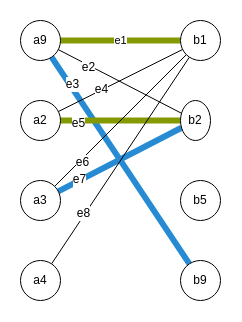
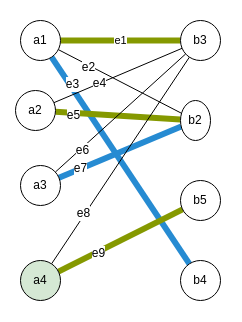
  <mxCell id="0" />
  <mxCell id="1" parent="0" />
  <mxCell id="2" value="e1" style="rounded=0;orthogonalLoop=1;jettySize=auto;html=1;endArrow=none;endFill=0;strokeColor=#859900;strokeWidth=6;" edge="1" parent="1" source="7" target="23"><mxGeometry relative="1" as="geometry" /></mxCell>
  <mxCell id="3" style="edgeStyle=none;rounded=0;orthogonalLoop=1;jettySize=auto;html=1;endArrow=none;endFill=0;" edge="1" parent="1" source="7" target="24"><mxGeometry relative="1" as="geometry" /></mxCell>
  <mxCell id="4" value="e2" style="text;html=1;resizable=0;points=[];align=center;verticalAlign=middle;labelBackgroundColor=#ffffff;" vertex="1" connectable="0" parent="3"><mxGeometry x="-0.502" y="-2" relative="1" as="geometry"><mxPoint as="offset" /></mxGeometry></mxCell>
  <mxCell id="5" style="edgeStyle=none;rounded=0;orthogonalLoop=1;jettySize=auto;html=1;endArrow=none;endFill=0;strokeColor=#268BD2;strokeWidth=6;" edge="1" parent="1" source="7" target="26"><mxGeometry relative="1" as="geometry" /></mxCell>
  <mxCell id="6" value="e3" style="text;html=1;resizable=0;points=[];align=center;verticalAlign=middle;labelBackgroundColor=#ffffff;" vertex="1" connectable="0" parent="5"><mxGeometry x="-0.723" y="2" relative="1" as="geometry"><mxPoint as="offset" /></mxGeometry></mxCell>
- <mxCell id="7" value="a9" style="ellipse;whiteSpace=wrap;html=1;aspect=fixed;" vertex="1" parent="1"><mxGeometry x="20" y="20" width="40" height="40" as="geometry" /></mxCell>
+ <mxCell id="7" value="a1" style="ellipse;whiteSpace=wrap;html=1;aspect=fixed;" vertex="1" parent="1"><mxGeometry x="20" y="20" width="40" height="40" as="geometry" /></mxCell>
  <mxCell id="8" style="edgeStyle=none;rounded=0;orthogonalLoop=1;jettySize=auto;html=1;endArrow=none;endFill=0;" edge="1" parent="1" source="12" target="23"><mxGeometry relative="1" as="geometry" /></mxCell>
  <mxCell id="9" value="e4" style="text;html=1;resizable=0;points=[];align=center;verticalAlign=middle;labelBackgroundColor=#ffffff;" vertex="1" connectable="0" parent="8"><mxGeometry x="-0.303" relative="1" as="geometry"><mxPoint y="-1" as="offset" /></mxGeometry></mxCell>
  <mxCell id="10" style="edgeStyle=none;rounded=0;orthogonalLoop=1;jettySize=auto;html=1;endArrow=none;endFill=0;strokeColor=#859900;strokeWidth=6;" edge="1" parent="1" source="12" target="24"><mxGeometry relative="1" as="geometry" /></mxCell>
  <mxCell id="11" value="e5" style="text;html=1;resizable=0;points=[];align=center;verticalAlign=middle;labelBackgroundColor=#ffffff;" vertex="1" connectable="0" parent="10"><mxGeometry x="-0.717" y="-2" relative="1" as="geometry"><mxPoint as="offset" /></mxGeometry></mxCell>
- <mxCell id="12" value="a2" style="ellipse;whiteSpace=wrap;html=1;aspect=fixed;" vertex="1" parent="1"><mxGeometry x="20" y="100" width="40" height="40" as="geometry" /></mxCell>
+ <mxCell id="12" value="a2" style="ellipse;whiteSpace=wrap;html=1;aspect=fixed;" vertex="1" parent="1"><mxGeometry x="15" y="90" width="40" height="40" as="geometry" /></mxCell>
  <mxCell id="13" style="edgeStyle=none;rounded=0;orthogonalLoop=1;jettySize=auto;html=1;endArrow=none;endFill=0;" edge="1" parent="1" source="17" target="23"><mxGeometry relative="1" as="geometry" /></mxCell>
  <mxCell id="14" value="e6" style="text;html=1;resizable=0;points=[];align=center;verticalAlign=middle;labelBackgroundColor=#ffffff;" vertex="1" connectable="0" parent="13"><mxGeometry x="-0.607" y="-1" relative="1" as="geometry"><mxPoint y="1" as="offset" /></mxGeometry></mxCell>
  <mxCell id="15" style="edgeStyle=none;rounded=0;orthogonalLoop=1;jettySize=auto;html=1;endArrow=none;endFill=0;strokeColor=#268BD2;strokeWidth=6;" edge="1" parent="1" source="17" target="24"><mxGeometry relative="1" as="geometry" /></mxCell>
  <mxCell id="16" value="e7" style="text;html=1;resizable=0;points=[];align=center;verticalAlign=middle;labelBackgroundColor=#ffffff;" vertex="1" connectable="0" parent="15"><mxGeometry x="-0.65" y="1" relative="1" as="geometry"><mxPoint as="offset" /></mxGeometry></mxCell>
- <mxCell id="17" value="a3" style="ellipse;whiteSpace=wrap;html=1;aspect=fixed;" vertex="1" parent="1"><mxGeometry x="20" y="180" width="40" height="40" as="geometry" /></mxCell>
+ <mxCell id="17" value="a3" style="ellipse;whiteSpace=wrap;html=1;aspect=fixed;" vertex="1" parent="1"><mxGeometry x="20" y="165" width="40" height="40" as="geometry" /></mxCell>
  <mxCell id="18" style="edgeStyle=none;rounded=0;orthogonalLoop=1;jettySize=auto;html=1;endArrow=none;endFill=0;" edge="1" parent="1" source="22" target="23"><mxGeometry relative="1" as="geometry" /></mxCell>
  <mxCell id="19" value="e8" style="text;html=1;resizable=0;points=[];align=center;verticalAlign=middle;labelBackgroundColor=#ffffff;" vertex="1" connectable="0" parent="18"><mxGeometry x="-0.52" y="1" relative="1" as="geometry"><mxPoint x="-1" as="offset" /></mxGeometry></mxCell>
- <mxCell id="22" value="a4" style="ellipse;whiteSpace=wrap;html=1;aspect=fixed;" vertex="1" parent="1"><mxGeometry x="20" y="260" width="40" height="40" as="geometry" /></mxCell>
- <mxCell id="23" value="b1" style="ellipse;whiteSpace=wrap;html=1;aspect=fixed;" vertex="1" parent="1"><mxGeometry x="180" y="20" width="40" height="40" as="geometry" /></mxCell>
+ <mxCell id="20" style="edgeStyle=none;rounded=0;orthogonalLoop=1;jettySize=auto;html=1;endArrow=none;endFill=0;strokeColor=#859900;strokeWidth=6;" edge="1" parent="1" source="22" target="25"><mxGeometry relative="1" as="geometry" /></mxCell>
+ <mxCell id="21" value="e9" style="text;html=1;resizable=0;points=[];align=center;verticalAlign=middle;labelBackgroundColor=#ffffff;" vertex="1" connectable="0" parent="20"><mxGeometry x="-0.373" relative="1" as="geometry"><mxPoint y="1" as="offset" /></mxGeometry></mxCell>
+ <mxCell id="22" value="a4" style="ellipse;whiteSpace=wrap;html=1;aspect=fixed;fillColor=#d5e8d4;" vertex="1" parent="1"><mxGeometry x="20" y="260" width="40" height="40" as="geometry" /></mxCell>
+ <mxCell id="23" value="b3" style="ellipse;whiteSpace=wrap;html=1;aspect=fixed;" vertex="1" parent="1"><mxGeometry x="180" y="20" width="40" height="40" as="geometry" /></mxCell>
  <mxCell id="24" value="b2" style="ellipse;whiteSpace=wrap;html=1;aspect=fixed;" vertex="1" parent="1"><mxGeometry x="180" y="100" width="30" height="40" as="geometry" /></mxCell>
  <mxCell id="25" value="b5" style="ellipse;whiteSpace=wrap;html=1;aspect=fixed;" vertex="1" parent="1"><mxGeometry x="180" y="180" width="40" height="40" as="geometry" /></mxCell>
- <mxCell id="26" value="b9" style="ellipse;whiteSpace=wrap;html=1;aspect=fixed;" vertex="1" parent="1"><mxGeometry x="180" y="260" width="40" height="40" as="geometry" /></mxCell>
+ <mxCell id="26" value="b4" style="ellipse;whiteSpace=wrap;html=1;aspect=fixed;" vertex="1" parent="1"><mxGeometry x="180" y="260" width="40" height="40" as="geometry" /></mxCell>
